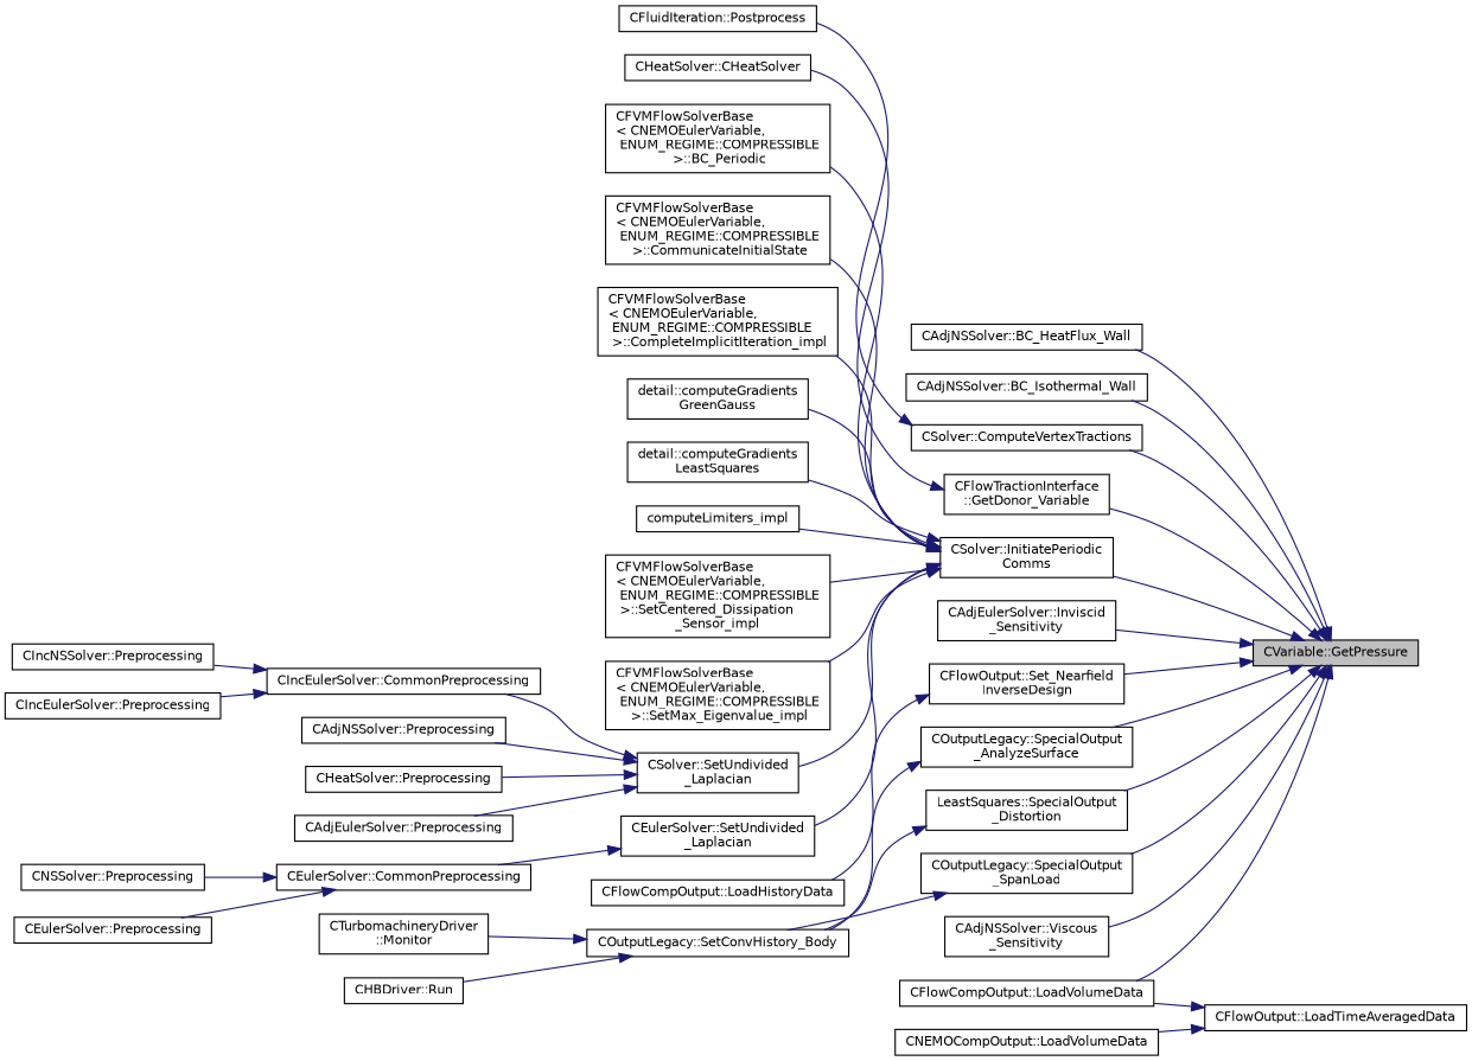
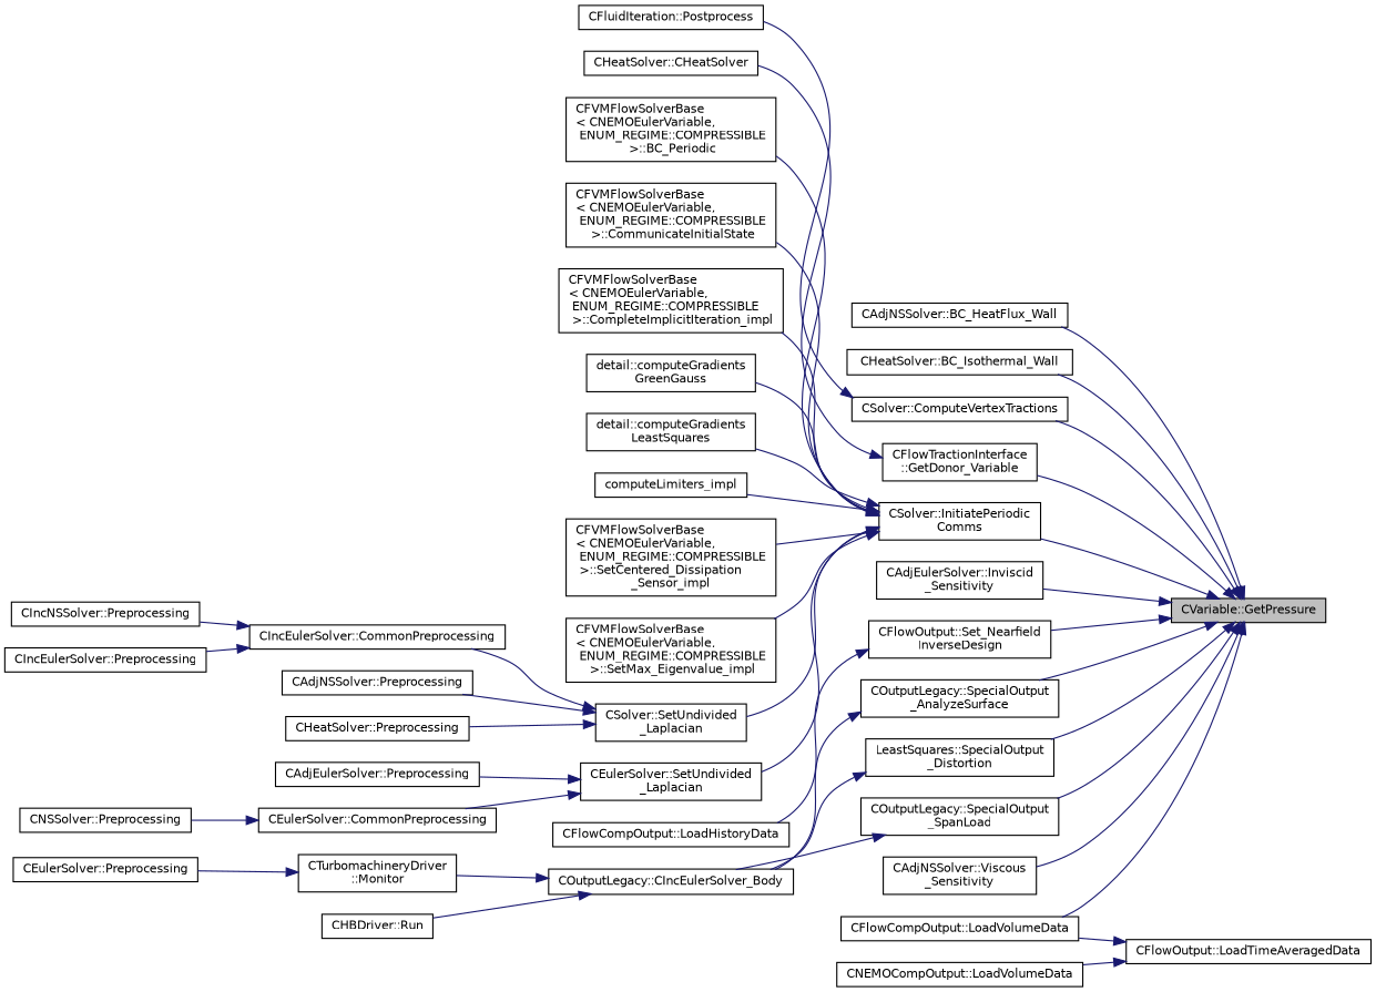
  digraph {
    rankdir=RL
    node [color=black fillcolor=white fontname=Helvetica fontsize=10 shape=record style=filled]
    edge [color=midnightblue dir=back fontname=Helvetica fontsize=10 labelfontname=Helvetica labelfontsize=10 style=solid]
    n1 [fillcolor=grey75 fontcolor=black height=0.2 label="CVariable::GetPressure" width=0.4]
    n2 [height=0.2 label="CAdjNSSolver::BC_HeatFlux_Wall" width=0.4]
-   n3 [height=0.2 label="CAdjNSSolver::BC_Isothermal_Wall" width=0.4]
+   n3 [height=0.2 label="CHeatSolver::BC_Isothermal_Wall" width=0.4]
    n4 [height=0.2 label="CSolver::ComputeVertexTractions" width=0.4]
    n5 [height=0.2 label="CFlowTractionInterface\l::GetDonor_Variable" width=0.4]
    n6 [height=0.2 label="CSolver::InitiatePeriodic\lComms" width=0.4]
    n7 [height=0.2 label="CAdjEulerSolver::Inviscid\l_Sensitivity" width=0.4]
    n8 [height=0.2 label="CFlowOutput::Set_Nearfield\lInverseDesign" width=0.4]
    n9 [height=0.2 label="COutputLegacy::SpecialOutput\l_AnalyzeSurface" width=0.4]
    n10 [height=0.2 label="LeastSquares::SpecialOutput\l_Distortion" width=0.4]
    n11 [height=0.2 label="COutputLegacy::SpecialOutput\l_SpanLoad" width=0.4]
    n12 [height=0.2 label="CAdjNSSolver::Viscous\l_Sensitivity" width=0.4]
    n13 [height=0.2 label="CFlowCompOutput::LoadVolumeData" width=0.4]
    n14 [height=0.2 label="CFluidIteration::Postprocess" width=0.4]
    n15 [height=0.2 label="CHeatSolver::CHeatSolver" width=0.4]
    n16 [height=0.2 label="CFVMFlowSolverBase\l\< CNEMOEulerVariable,\l ENUM_REGIME::COMPRESSIBLE\l \>::BC_Periodic" width=0.4]
    n17 [height=0.2 label="CFVMFlowSolverBase\l\< CNEMOEulerVariable,\l ENUM_REGIME::COMPRESSIBLE\l \>::CommunicateInitialState" width=0.4]
    n18 [height=0.2 label="CFVMFlowSolverBase\l\< CNEMOEulerVariable,\l ENUM_REGIME::COMPRESSIBLE\l \>::CompleteImplicitIteration_impl" width=0.4]
    n19 [height=0.2 label="detail::computeGradients\lGreenGauss" width=0.4]
    n20 [height=0.2 label="detail::computeGradients\lLeastSquares" width=0.4]
    n21 [height=0.2 label=computeLimiters_impl width=0.4]
    n22 [height=0.2 label="CFVMFlowSolverBase\l\< CNEMOEulerVariable,\l ENUM_REGIME::COMPRESSIBLE\l \>::SetCentered_Dissipation\l_Sensor_impl" width=0.4]
    n23 [height=0.2 label="CFVMFlowSolverBase\l\< CNEMOEulerVariable,\l ENUM_REGIME::COMPRESSIBLE\l \>::SetMax_Eigenvalue_impl" width=0.4]
    n24 [height=0.2 label="CSolver::SetUndivided\l_Laplacian" width=0.4]
    n25 [height=0.2 label="CEulerSolver::SetUndivided\l_Laplacian" width=0.4]
    n26 [height=0.2 label="CFlowOutput::LoadTimeAveragedData" width=0.4]
    n27 [height=0.2 label="CNEMOCompOutput::LoadVolumeData" width=0.4]
    n28 [height=0.2 label="CFlowCompOutput::LoadHistoryData" width=0.4]
-   n29 [height=0.2 label="COutputLegacy::SetConvHistory_Body" width=0.4]
+   n29 [height=0.2 label="COutputLegacy::CIncEulerSolver_Body" width=0.4]
    n30 [height=0.2 label="CIncEulerSolver::CommonPreprocessing" width=0.4]
    n31 [height=0.2 label="CAdjNSSolver::Preprocessing" width=0.4]
    n32 [height=0.2 label="CHeatSolver::Preprocessing" width=0.4]
    n33 [height=0.2 label="CAdjEulerSolver::Preprocessing" width=0.4]
    n34 [height=0.2 label="CEulerSolver::CommonPreprocessing" width=0.4]
    n35 [height=0.2 label="CIncNSSolver::Preprocessing" width=0.4]
    n36 [height=0.2 label="CIncEulerSolver::Preprocessing" width=0.4]
    n37 [height=0.2 label="CNSSolver::Preprocessing" width=0.4]
    n38 [height=0.2 label="CEulerSolver::Preprocessing" width=0.4]
    n39 [height=0.2 label="CTurbomachineryDriver\l::Monitor" width=0.4]
    n40 [height=0.2 label="CHBDriver::Run" width=0.4]
    n1 -> n2
    n1 -> n3
    n1 -> n4
    n1 -> n5
    n1 -> n6
    n1 -> n7
    n1 -> n8
    n1 -> n9
    n1 -> n10
    n1 -> n11
    n1 -> n12
    n1 -> n13
    n4 -> n14
    n5 -> n15
    n6 -> n16
    n6 -> n17
    n6 -> n18
    n6 -> n19
    n6 -> n20
    n6 -> n21
    n6 -> n22
    n6 -> n23
    n6 -> n24
    n6 -> n25
    n8 -> n28
    n9 -> n29
    n10 -> n29
    n11 -> n29
    n24 -> n30
    n24 -> n31
    n24 -> n32
-   n24 -> n33
+   n25 -> n33
    n25 -> n34
    n26 -> n13
    n26 -> n27
    n29 -> n39
    n29 -> n40
    n30 -> n35
    n30 -> n36
    n34 -> n37
-   n34 -> n38
+   n39 -> n38
  }
